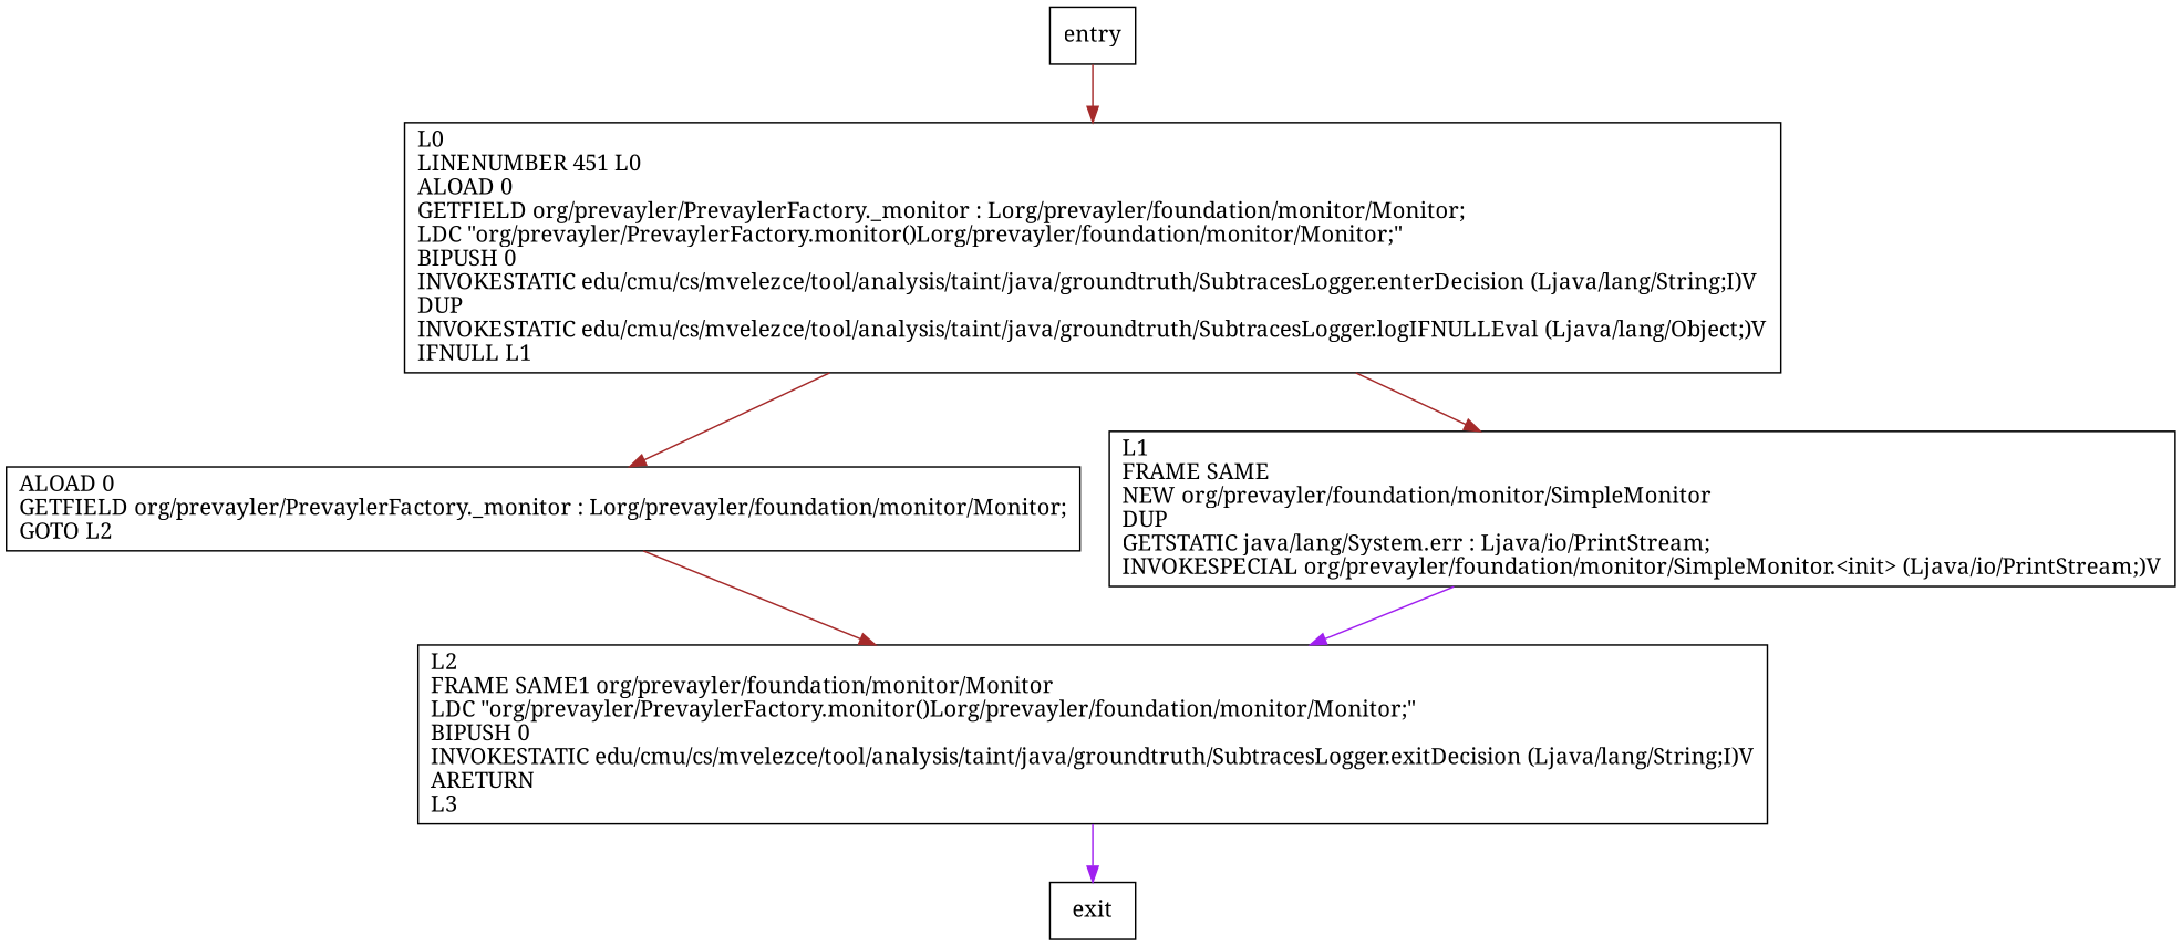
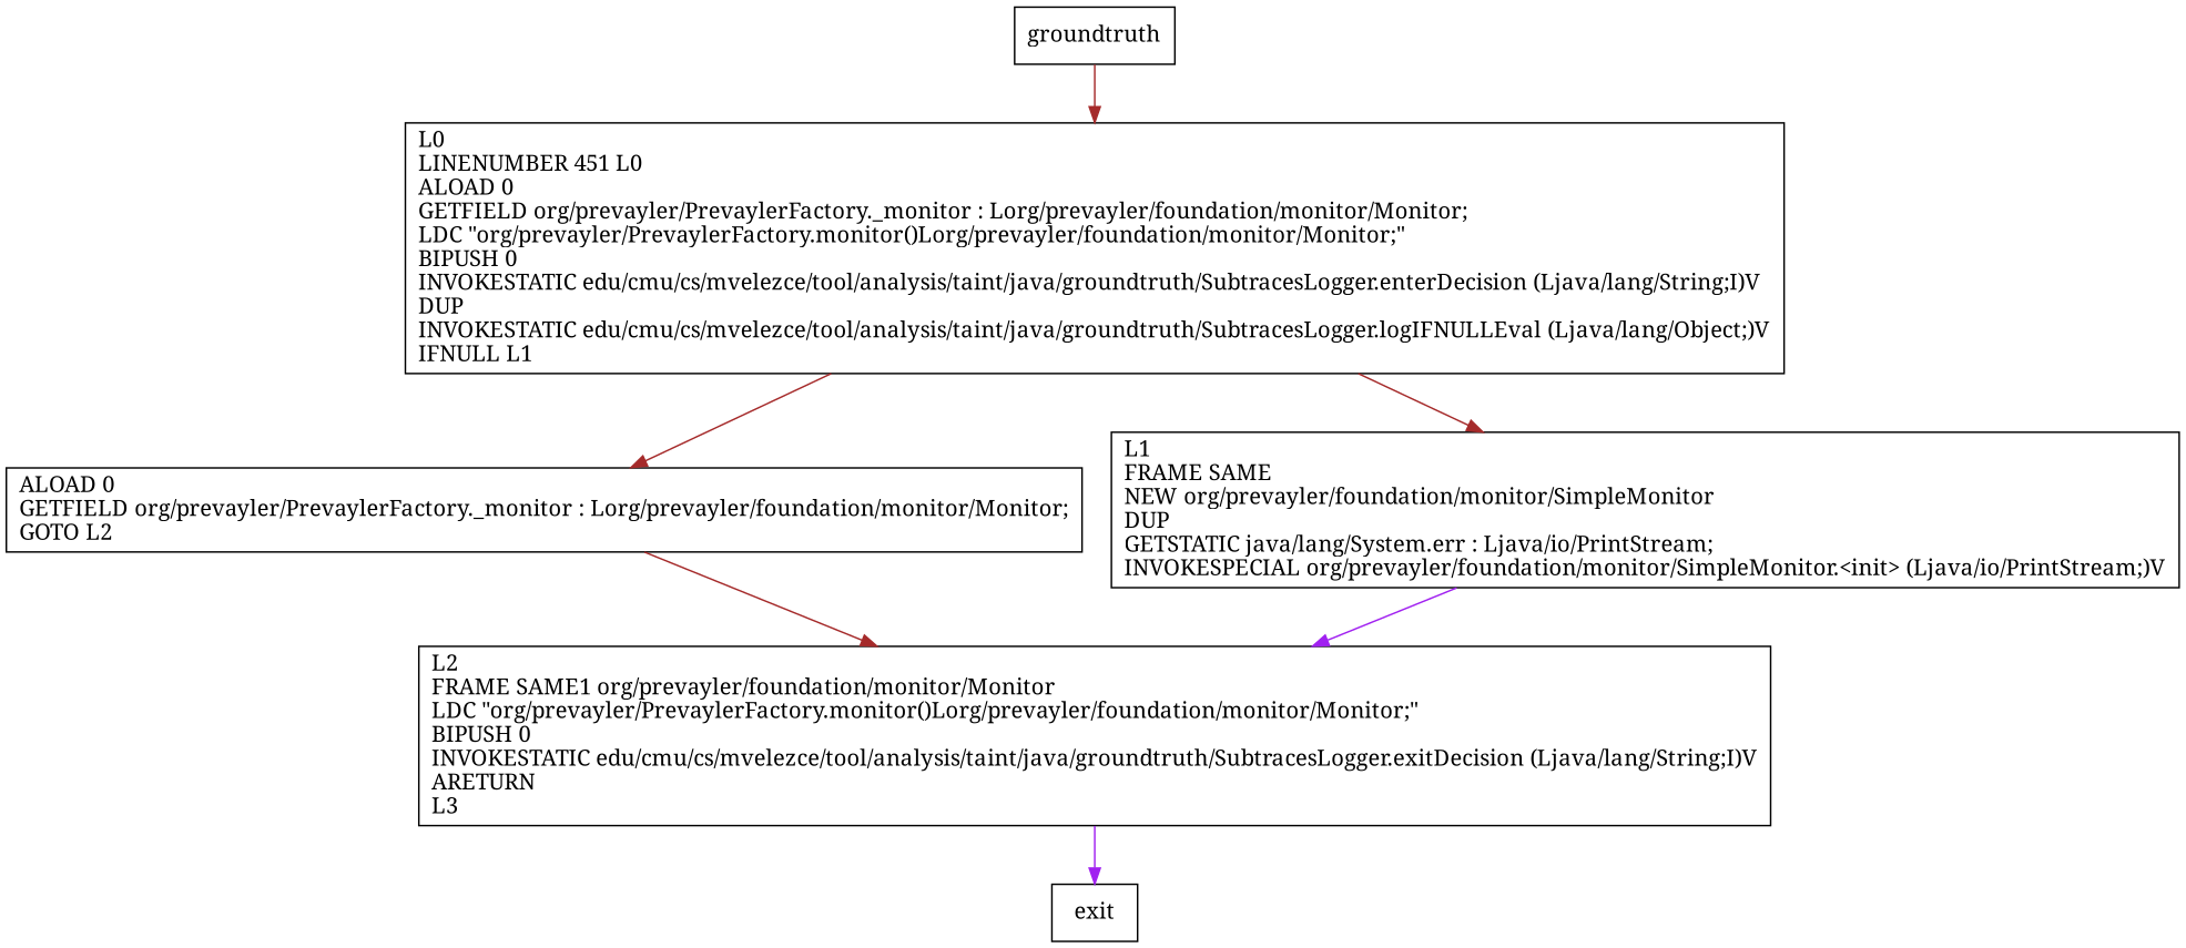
  digraph {
    fontname="Noto Serif"
    node [shape=record fontname="Noto Serif"]
    edge [color=brown fontname="Noto Serif"]
    n1 [label="ALOAD 0\lGETFIELD org/prevayler/PrevaylerFactory._monitor : Lorg/prevayler/foundation/monitor/Monitor;\lGOTO L2\l"]
    n2 [label="L2\lFRAME SAME1 org/prevayler/foundation/monitor/Monitor\lLDC \"org/prevayler/PrevaylerFactory.monitor()Lorg/prevayler/foundation/monitor/Monitor;\"\lBIPUSH 0\lINVOKESTATIC edu/cmu/cs/mvelezce/tool/analysis/taint/java/groundtruth/SubtracesLogger.exitDecision (Ljava/lang/String;I)V\lARETURN\lL3\l"]
    n3 [label="L0\lLINENUMBER 451 L0\lALOAD 0\lGETFIELD org/prevayler/PrevaylerFactory._monitor : Lorg/prevayler/foundation/monitor/Monitor;\lLDC \"org/prevayler/PrevaylerFactory.monitor()Lorg/prevayler/foundation/monitor/Monitor;\"\lBIPUSH 0\lINVOKESTATIC edu/cmu/cs/mvelezce/tool/analysis/taint/java/groundtruth/SubtracesLogger.enterDecision (Ljava/lang/String;I)V\lDUP\lINVOKESTATIC edu/cmu/cs/mvelezce/tool/analysis/taint/java/groundtruth/SubtracesLogger.logIFNULLEval (Ljava/lang/Object;)V\lIFNULL L1\l"]
    n4 [label="L1\lFRAME SAME\lNEW org/prevayler/foundation/monitor/SimpleMonitor\lDUP\lGETSTATIC java/lang/System.err : Ljava/io/PrintStream;\lINVOKESPECIAL org/prevayler/foundation/monitor/SimpleMonitor.\<init\> (Ljava/io/PrintStream;)V\l"]
    exit
-   entry
+   entry [label=groundtruth]
    n1 -> n2
    n2 -> exit [color=purple]
    n3 -> n1
    n3 -> n4
    n4 -> n2 [color=purple]
    entry -> n3
  }
